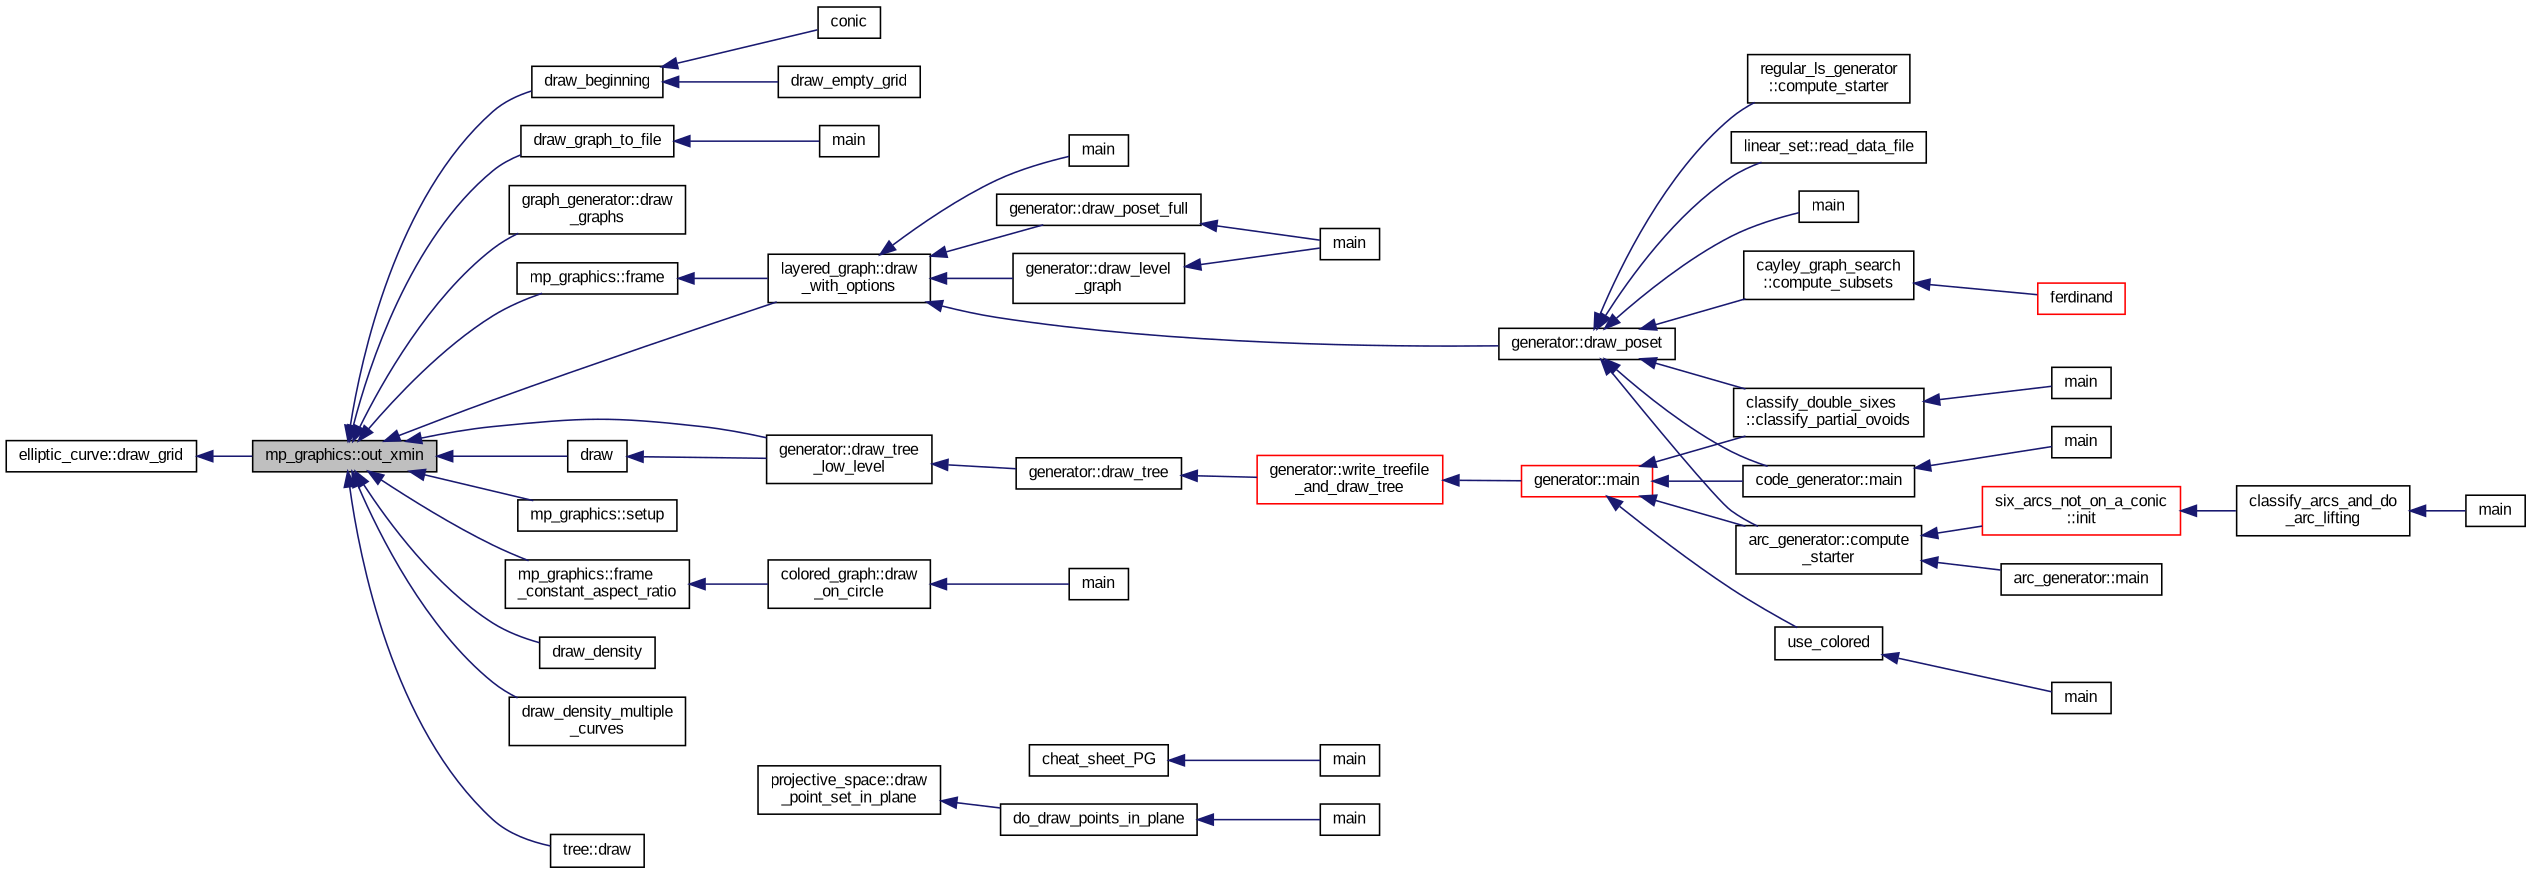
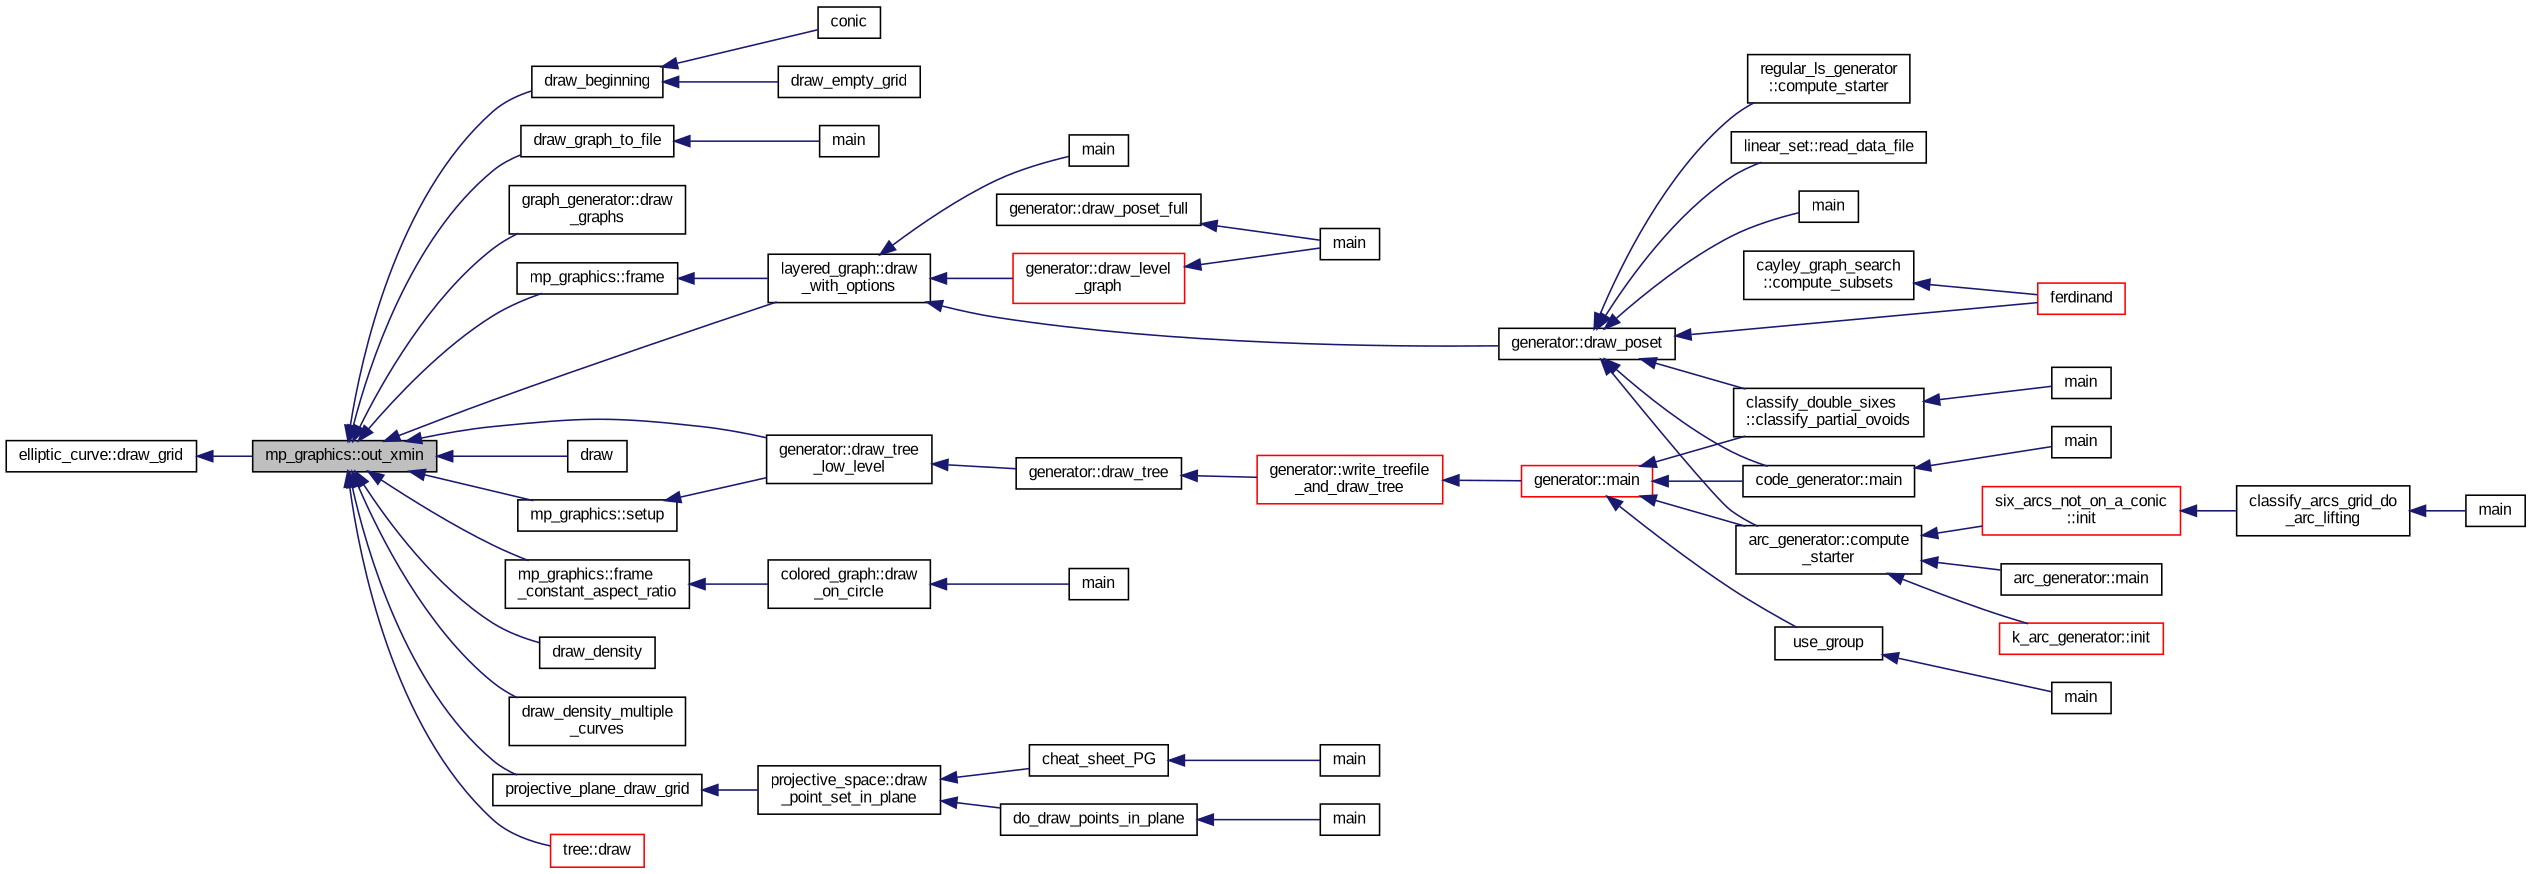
  digraph {
    fontname="Liberation Sans"
    rankdir=LR
    node [color=black fillcolor=white fontname="Liberation Sans" fontsize=10 shape=record style=filled]
    edge [color=midnightblue dir=back fontname="Liberation Sans" fontsize=10 labelfontname=Helvetica labelfontsize=10 style=solid]
    n1 [fillcolor=grey75 fontcolor=black height=0.2 label="mp_graphics::out_xmin" width=0.4]
    n2 [height=0.2 label=draw_beginning width=0.4]
    n3 [height=0.2 label=draw_graph_to_file width=0.4]
    n4 [height=0.2 label="graph_generator::draw\l_graphs" width=0.4]
    n5 [height=0.2 label="layered_graph::draw\l_with_options" width=0.4]
    n6 [height=0.2 label=draw width=0.4]
    n7 [height=0.2 label="mp_graphics::setup" width=0.4]
    n8 [height=0.2 label="generator::draw_tree\l_low_level" width=0.4]
    n9 [height=0.2 label="mp_graphics::frame" width=0.4]
    n10 [height=0.2 label="mp_graphics::frame\l_constant_aspect_ratio" width=0.4]
    n11 [height=0.2 label=draw_density width=0.4]
    n12 [height=0.2 label="draw_density_multiple\l_curves" width=0.4]
-   n14 [height=0.2 label="tree::draw" width=0.4]
+   n13 [height=0.2 label=projective_plane_draw_grid width=0.4]
+   n14 [color=red height=0.2 label="tree::draw" width=0.4]
    n15 [height=0.2 label=draw_empty_grid width=0.4]
    n16 [height=0.2 label=conic width=0.4]
    n17 [height=0.2 label=main width=0.4]
    n18 [height=0.2 label=main width=0.4]
    n19 [height=0.2 label="generator::draw_poset_full" width=0.4]
    n20 [height=0.2 label="generator::draw_poset" width=0.4]
-   n21 [height=0.2 label="generator::draw_level\l_graph" width=0.4]
+   n21 [color=red height=0.2 label="generator::draw_level\l_graph" width=0.4]
    n22 [height=0.2 label="generator::draw_tree" width=0.4]
    n23 [height=0.2 label="colored_graph::draw\l_on_circle" width=0.4]
    n24 [height=0.2 label="projective_space::draw\l_point_set_in_plane" width=0.4]
    n25 [height=0.2 label="elliptic_curve::draw_grid" width=0.4]
    n26 [height=0.2 label=main width=0.4]
    n27 [height=0.2 label=main width=0.4]
    n28 [height=0.2 label="code_generator::main" width=0.4]
    n29 [height=0.2 label="cayley_graph_search\l::compute_subsets" width=0.4]
    n30 [height=0.2 label="regular_ls_generator\l::compute_starter" width=0.4]
    n31 [height=0.2 label="linear_set::read_data_file" width=0.4]
    n32 [height=0.2 label="arc_generator::compute\l_starter" width=0.4]
    n33 [height=0.2 label="classify_double_sixes\l::classify_partial_ovoids" width=0.4]
    n34 [height=0.2 label=main width=0.4]
    n35 [color=red height=0.2 label=ferdinand width=0.4]
-   n36 [height=0.2 label="classify_arcs_and_do\l_arc_lifting" width=0.4]
+   n36 [height=0.2 label="classify_arcs_grid_do\l_arc_lifting" width=0.4]
    n37 [height=0.2 label=main width=0.4]
-   n38 [height=0.2 label=use_colored width=0.4]
+   n38 [height=0.2 label=use_group width=0.4]
    n39 [height=0.2 label=main width=0.4]
    n40 [height=0.2 label="arc_generator::main" width=0.4]
+   n41 [color=red height=0.2 label="k_arc_generator::init" width=0.4]
    n42 [color=red height=0.2 label="six_arcs_not_on_a_conic\l::init" width=0.4]
    n43 [height=0.2 label=main width=0.4]
    n44 [height=0.2 label=main width=0.4]
    n45 [color=red height=0.2 label="generator::write_treefile\l_and_draw_tree" width=0.4]
    n46 [color=red height=0.2 label="generator::main" width=0.4]
    n47 [height=0.2 label=cheat_sheet_PG width=0.4]
    n48 [height=0.2 label=do_draw_points_in_plane width=0.4]
    n49 [height=0.2 label=main width=0.4]
    n50 [height=0.2 label=main width=0.4]
    n1 -> n2
    n1 -> n3
    n1 -> n4
    n1 -> n5
    n1 -> n6
    n1 -> n7
    n1 -> n8
    n1 -> n9
    n1 -> n10
    n1 -> n11
    n1 -> n12
+   n1 -> n13
    n1 -> n14
    n2 -> n15
    n2 -> n16
    n3 -> n17
    n5 -> n18
-   n5 -> n19
    n5 -> n20
    n5 -> n21
-   n6 -> n8
+   n7 -> n8
    n8 -> n22
    n9 -> n5
    n10 -> n23
+   n13 -> n24
    n19 -> n26
    n20 -> n27
    n20 -> n28
-   n20 -> n29
+   n20 -> n35
    n20 -> n30
    n20 -> n31
    n20 -> n32
    n20 -> n33
    n21 -> n26
    n22 -> n45
    n23 -> n44
+   n24 -> n47
    n24 -> n48
    n25 -> n1
    n28 -> n34
    n29 -> n35
    n32 -> n40
+   n32 -> n41
    n32 -> n42
    n33 -> n43
    n36 -> n37
    n38 -> n39
    n42 -> n36
    n45 -> n46
    n46 -> n28
    n46 -> n32
    n46 -> n33
    n46 -> n38
    n47 -> n49
    n48 -> n50
  }
